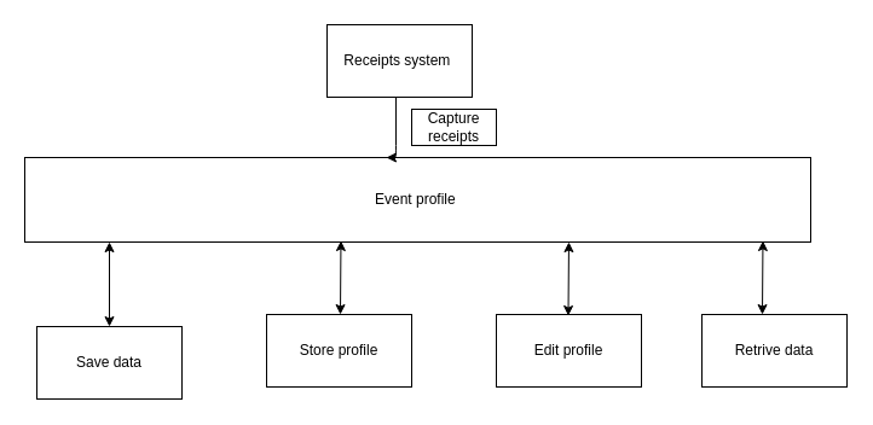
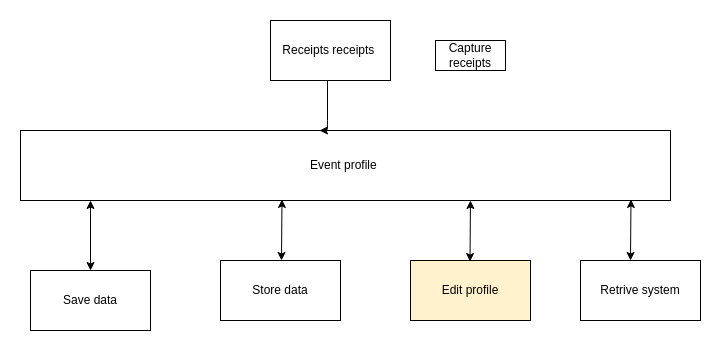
  <mxCell id="0" />
  <mxCell id="1" parent="0" />
- <mxCell id="2" value="Receipts system&amp;nbsp;" style="rounded=0;whiteSpace=wrap;html=1;" parent="1" vertex="1"><mxGeometry x="270" y="20" width="120" height="60" as="geometry" /></mxCell>
- <mxCell id="3" value="Store profile" style="rounded=0;whiteSpace=wrap;html=1;" parent="1" vertex="1"><mxGeometry x="220" y="260" width="120" height="60" as="geometry" /></mxCell>
+ <mxCell id="2" value="Receipts receipts&amp;nbsp;" style="rounded=0;whiteSpace=wrap;html=1;" parent="1" vertex="1"><mxGeometry x="270" y="20" width="120" height="60" as="geometry" /></mxCell>
+ <mxCell id="3" value="Store data" style="rounded=0;whiteSpace=wrap;html=1;" parent="1" vertex="1"><mxGeometry x="220" y="260" width="120" height="60" as="geometry" /></mxCell>
  <mxCell id="4" value="Save data" style="rounded=0;whiteSpace=wrap;html=1;" parent="1" vertex="1"><mxGeometry x="30" y="270" width="120" height="60" as="geometry" /></mxCell>
- <mxCell id="5" value="Edit profile" style="rounded=0;whiteSpace=wrap;html=1;" parent="1" vertex="1"><mxGeometry x="410" y="260" width="120" height="60" as="geometry" /></mxCell>
- <mxCell id="6" value="Retrive data" style="rounded=0;whiteSpace=wrap;html=1;" parent="1" vertex="1"><mxGeometry x="580" y="260" width="120" height="60" as="geometry" /></mxCell>
+ <mxCell id="5" value="Edit profile" style="rounded=0;whiteSpace=wrap;html=1;fillColor=#fff2cc;" parent="1" vertex="1"><mxGeometry x="410" y="260" width="120" height="60" as="geometry" /></mxCell>
+ <mxCell id="6" value="Retrive system" style="rounded=0;whiteSpace=wrap;html=1;" parent="1" vertex="1"><mxGeometry x="580" y="260" width="120" height="60" as="geometry" /></mxCell>
  <mxCell id="7" value="Event profile&amp;nbsp;" style="rounded=0;whiteSpace=wrap;html=1;" parent="1" vertex="1"><mxGeometry x="20" y="130" width="650" height="70" as="geometry" /></mxCell>
  <mxCell id="8" value="" style="edgeStyle=segmentEdgeStyle;endArrow=classic;html=1;entryX=0.46;entryY=0;entryDx=0;entryDy=0;entryPerimeter=0;" parent="1" target="7" edge="1"><mxGeometry width="50" height="50" relative="1" as="geometry"><mxPoint x="327" y="80" as="sourcePoint" /><mxPoint x="375" y="90" as="targetPoint" /><Array as="points"><mxPoint x="327" y="80" /><mxPoint x="327" y="80" /></Array></mxGeometry></mxCell>
- <mxCell id="9" value="Capture receipts" style="rounded=0;whiteSpace=wrap;html=1;" parent="1" vertex="1"><mxGeometry x="340" y="90" width="70" height="30" as="geometry" /></mxCell>
+ <mxCell id="9" value="Capture receipts" style="rounded=0;whiteSpace=wrap;html=1;" parent="1" vertex="1"><mxGeometry x="435" y="40" width="70" height="30" as="geometry" /></mxCell>
  <mxCell id="10" value="" style="endArrow=classic;startArrow=classic;html=1;exitX=0.5;exitY=0;exitDx=0;exitDy=0;" parent="1" source="4" edge="1"><mxGeometry width="50" height="50" relative="1" as="geometry"><mxPoint x="40" y="250" as="sourcePoint" /><mxPoint x="90" y="200" as="targetPoint" /></mxGeometry></mxCell>
  <mxCell id="11" value="" style="endArrow=classic;startArrow=classic;html=1;" parent="1" edge="1"><mxGeometry width="50" height="50" relative="1" as="geometry"><mxPoint x="281" y="260" as="sourcePoint" /><mxPoint x="281.48" y="198.98" as="targetPoint" /></mxGeometry></mxCell>
  <mxCell id="12" value="" style="endArrow=classic;startArrow=classic;html=1;" parent="1" edge="1"><mxGeometry width="50" height="50" relative="1" as="geometry"><mxPoint x="469.5" y="261.02" as="sourcePoint" /><mxPoint x="469.98" y="200" as="targetPoint" /></mxGeometry></mxCell>
  <mxCell id="13" value="" style="endArrow=classic;startArrow=classic;html=1;" parent="1" edge="1"><mxGeometry width="50" height="50" relative="1" as="geometry"><mxPoint x="630" y="260" as="sourcePoint" /><mxPoint x="630.48" y="198.98" as="targetPoint" /></mxGeometry></mxCell>
